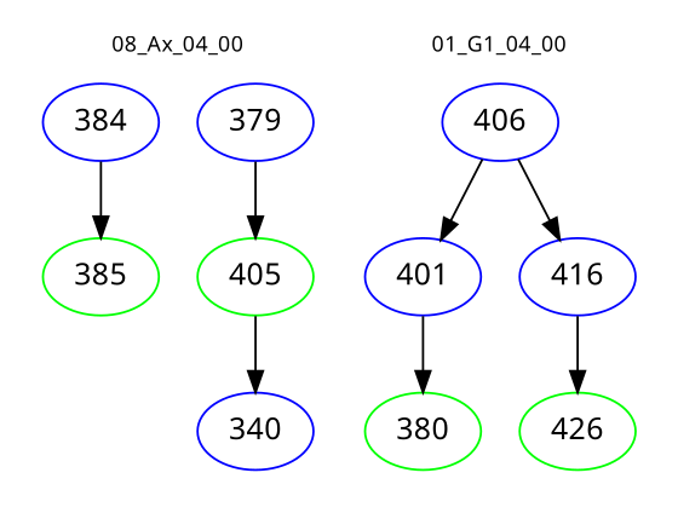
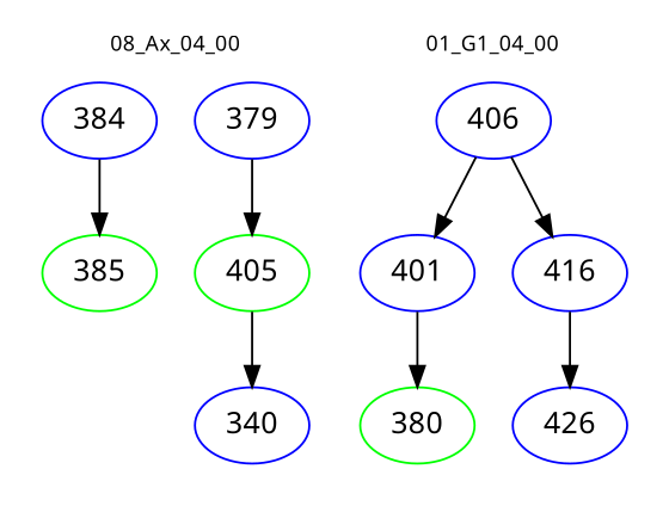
  digraph {
    fontname="Noto Sans"
    node [color=blue fontname="Noto Sans"]
    edge [color=black fontname="Noto Sans"]
    n1 [label=379]
    n2 [label=384]
    n3 [color=green label=405]
    n4 [color=green label=385]
    n5 [label=340]
    n6 [label=406]
    n7 [label=401]
    n8 [label=416]
    n9 [color=green label=380]
-   n10 [color=green label=426]
+   n10 [label=426]
    subgraph cluster_1 {
      color=white
      fontsize=10
      label="08_Ax_04_00"
      n1
      n2
      n3
      n4
      n5
    }
    subgraph cluster_2 {
      color=white
      fontsize=10
      label="01_G1_04_00"
      n6
      n7
      n8
      n9
      n10
    }
    n1 -> n3
    n2 -> n4
    n3 -> n5
    n6 -> n7
    n6 -> n8
    n7 -> n9
    n8 -> n10
  }
